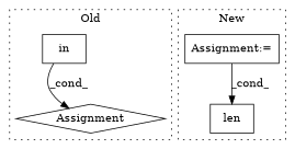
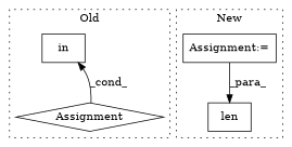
  digraph {
    node [shape=box]
    n1 [a=105 l=35 label=in s=1350]
    n2 [a=25 l="12,2" label=Assignment s="1338,1385" shape=diamond]
    n3 [a=32 l="4,1" label=len s="1654,1675"]
    n4 [a=7 l=62 label="Assignment:=" s=1576]
    subgraph cluster_1 {
      label=Old
      style=dotted
      n1
      n2
    }
    subgraph cluster_2 {
      label=New
      style=dotted
      n3
      n4
    }
-   n1 -> n2 [label=_cond_]
-   n4 -> n3 [label=_cond_]
+   n2 -> n1 [label=_cond_]
+   n4 -> n3 [label=_para_]
  }
